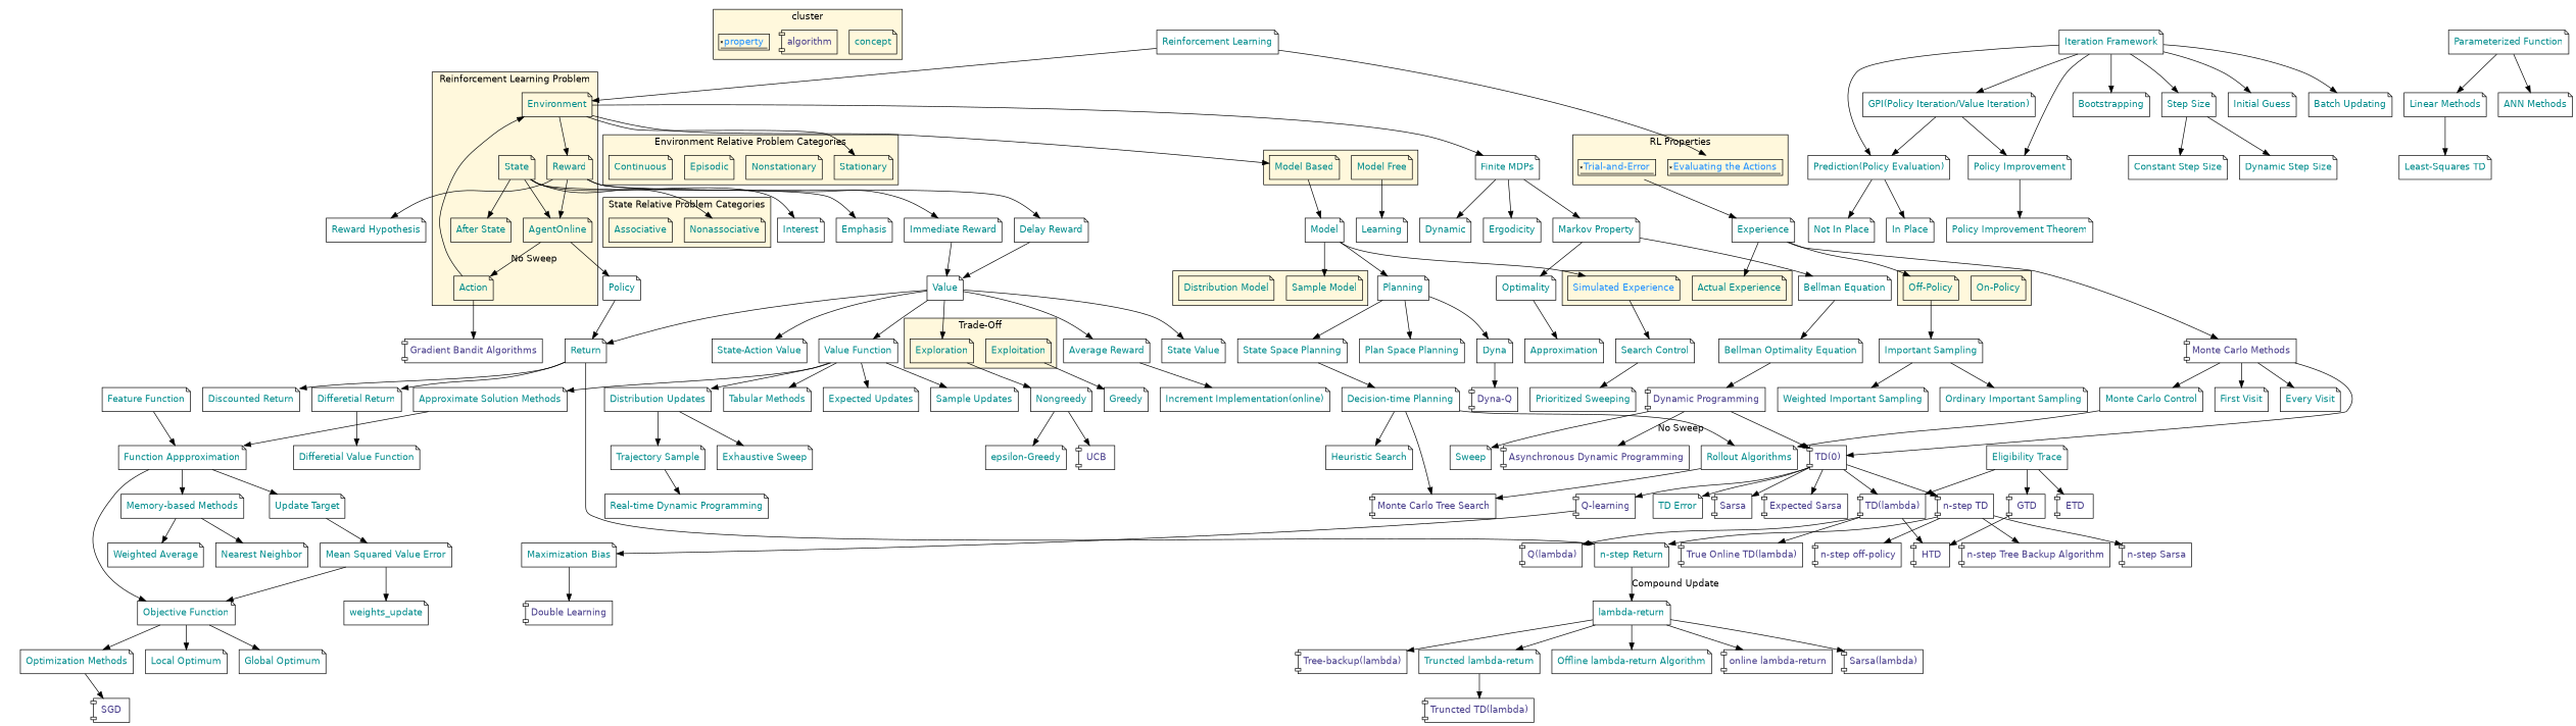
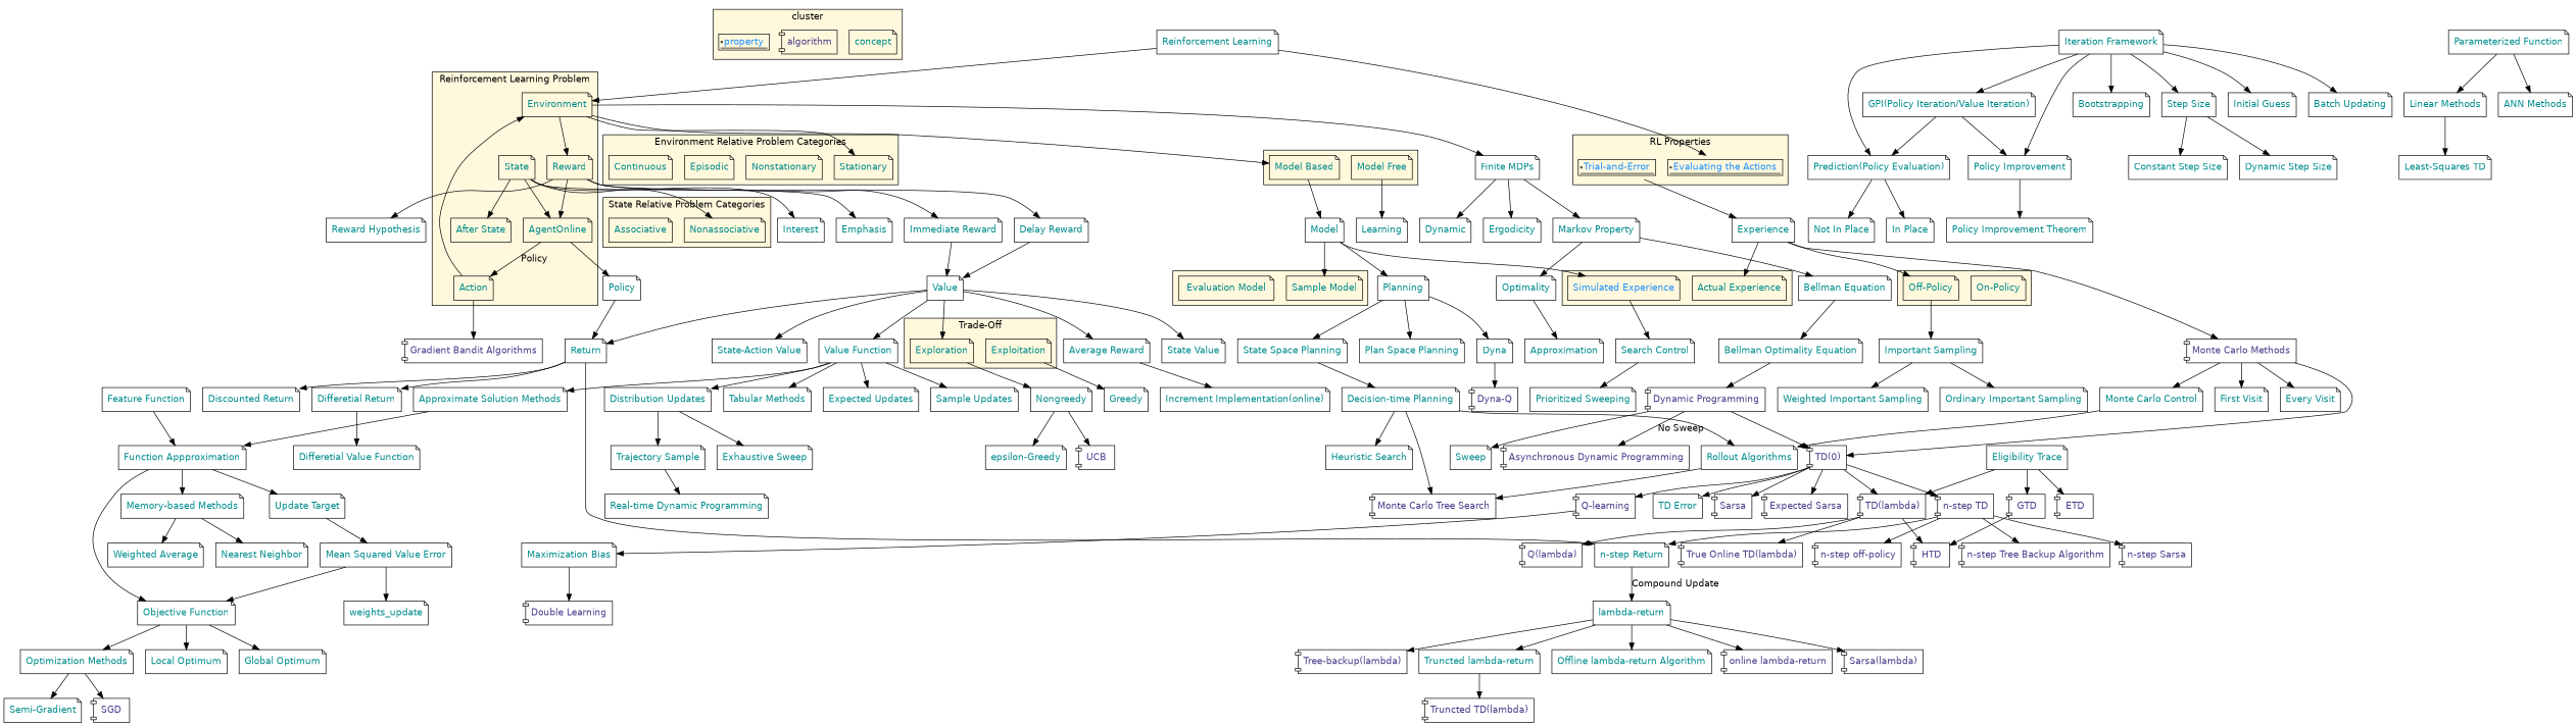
  digraph {
    compound=true
    fontname="DejaVu Sans"
    newrank=true
    node [fontcolor=cyan4 fontname="DejaVu Sans" shape=note]
    edge [fontname="DejaVu Sans"]
    n1 [label=concept]
    n2 [fontcolor=darkslateblue label=algorithm shape=component]
    n3 [fontcolor=dodgerblue1 label=property shape=signature]
    n4 [fontcolor=dodgerblue1 label="Evaluating the Actions" shape=signature]
    n5 [fontcolor=dodgerblue1 label="Trial-and-Error" shape=signature]
    n6 [label=Environment]
    n7 [label=State]
    n8 [label=Reward]
    n9 [label=AgentOnline]
    n10 [label=Action]
    n11 [label="After State"]
    n12 [label=Nonassociative]
    n13 [label=Associative]
    n14 [label=Stationary]
    n15 [label=Nonstationary]
    n16 [label=Episodic]
    n17 [label=Continuous]
    n18 [label=Exploitation]
    n19 [label=Exploration]
    n20 [label="Model Based"]
    n21 [label="Model Free"]
    n22 [label="Sample Model"]
-   n23 [label="Distribution Model"]
+   n23 [label="Evaluation Model"]
    n24 [fontcolor=dodgerblue1 label="Simulated Experience"]
    n25 [label="Actual Experience"]
    n26 [label="On-Policy"]
    n27 [label="Off-Policy"]
    n28 [label=Experience]
    n29 [label="Finite MDPs"]
    n30 [label=Interest]
    n31 [label=Emphasis]
    n32 [label="Immediate Reward"]
    n33 [label="Delay Reward"]
    n34 [label="Reward Hypothesis"]
    n35 [label=Policy]
    n36 [fontcolor=darkslateblue label="Gradient Bandit Algorithms" shape=component]
    n37 [label=Greedy]
    n38 [label=Nongreedy]
    n39 [label=Model]
    n40 [label=Learning]
    n41 [label="Search Control"]
    n42 [label="Important Sampling"]
    n43 [label="Reinforcement Learning"]
    n44 [label="Iteration Framework"]
    n45 [label="Prediction(Policy Evaluation)"]
    n46 [label="Policy Improvement"]
    n47 [label="GPI(Policy Iteration/Value Iteration)"]
    n48 [label=Bootstrapping]
    n49 [label="Step Size"]
    n50 [label="Initial Guess"]
    n51 [label="Batch Updating"]
    n52 [fontcolor=darkslateblue label="Monte Carlo Methods" shape=component]
    n53 [label="Markov Property"]
    n54 [label=Dynamic]
    n55 [label=Ergodicity]
    n56 [label=Return]
    n57 [label=Value]
    n58 [label="Average Reward"]
    n59 [label="Increment Implementation(online)"]
    n60 [label="State Value"]
    n61 [label="State-Action Value"]
    n62 [label="Value Function"]
    n63 [label="Expected Updates"]
    n64 [label="Sample Updates"]
    n65 [label="Distribution Updates"]
    n66 [label="Tabular Methods"]
    n67 [label="Approximate Solution Methods"]
    n68 [label="n-step Return"]
    n69 [label="Discounted Return"]
    n70 [label="Differetial Return"]
    n71 [label="epsilon-Greedy"]
    n72 [fontcolor=darkslateblue label=UCB shape=component]
    n73 [label="In Place"]
    n74 [label="Not In Place"]
    n75 [label="Policy Improvement Theorem"]
    n76 [label="Constant Step Size"]
    n77 [label="Dynamic Step Size"]
    n78 [label="Update Target"]
    n79 [label="Mean Squared Value Error"]
    n80 [label="Objective Function"]
    weights_update
    n82 [label="Local Optimum"]
    n83 [label="Global Optimum"]
    n84 [label="Optimization Methods"]
    n85 [fontcolor=darkslateblue label=SGD shape=component]
+   n86 [label="Semi-Gradient"]
    n87 [fontcolor=darkslateblue label="Dynamic Programming" shape=component]
    n88 [fontcolor=darkslateblue label="Asynchronous Dynamic Programming" shape=component]
    n89 [label=Sweep]
    n90 [fontcolor=darkslateblue label="TD(0)" shape=component]
    n91 [fontcolor=darkslateblue label=Sarsa shape=component]
    n92 [fontcolor=darkslateblue label="Q-learning" shape=component]
    n93 [fontcolor=darkslateblue label="Expected Sarsa" shape=component]
    n94 [fontcolor=darkslateblue label="n-step TD" shape=component]
    n95 [label="TD Error"]
    n96 [fontcolor=darkslateblue label="TD(lambda)" shape=component]
    n97 [label="Monte Carlo Control"]
    n98 [label="First Visit"]
    n99 [label="Every Visit"]
    n100 [label="Rollout Algorithms"]
    n101 [fontcolor=darkslateblue label="Monte Carlo Tree Search" shape=component]
    n102 [label="Maximization Bias"]
    n103 [fontcolor=darkslateblue label="n-step Sarsa" shape=component]
    n104 [fontcolor=darkslateblue label="n-step off-policy" shape=component]
    n105 [fontcolor=darkslateblue label="n-step Tree Backup Algorithm" shape=component]
    n106 [fontcolor=darkslateblue label="True Online TD(lambda)" shape=component]
    n107 [fontcolor=darkslateblue label="Q(lambda)" shape=component]
    n108 [fontcolor=darkslateblue label=HTD shape=component]
    n109 [fontcolor=darkslateblue label="Double Learning" shape=component]
    n110 [label="lambda-return"]
    n111 [label=Planning]
    n112 [label=Dyna]
    n113 [label="State Space Planning"]
    n114 [label="Plan Space Planning"]
    n115 [fontcolor=darkslateblue label="Dyna-Q" shape=component]
    n116 [label="Decision-time Planning"]
    n117 [label="Heuristic Search"]
    n118 [label="Prioritized Sweeping"]
    n119 [label="Exhaustive Sweep"]
    n120 [label="Trajectory Sample"]
    n121 [label="Real-time Dynamic Programming"]
    n122 [label="Ordinary Important Sampling"]
    n123 [label="Weighted Important Sampling"]
    n124 [label="Function Appproximation"]
    n125 [label="Memory-based Methods"]
    n126 [label="Nearest Neighbor"]
    n127 [label="Weighted Average"]
    n128 [label="Parameterized Function"]
    n129 [label="Linear Methods"]
    n130 [label="ANN Methods"]
    n131 [label="Least-Squares TD"]
    n132 [label="Differetial Value Function"]
    n133 [label="Feature Function"]
    n134 [label="Eligibility Trace"]
    n135 [fontcolor=darkslateblue label=GTD shape=component]
    n136 [fontcolor=darkslateblue label=ETD shape=component]
    n137 [label="Offline lambda-return Algorithm"]
    n138 [fontcolor=darkslateblue label="Truncted TD(lambda)" shape=component]
    n139 [fontcolor=darkslateblue label="online lambda-return" shape=component]
    n140 [fontcolor=darkslateblue label="Sarsa(lambda)" shape=component]
    n141 [fontcolor=darkslateblue label="Tree-backup(lambda)" shape=component]
    n142 [label="Truncted lambda-return"]
    n143 [label=Optimality]
    n144 [label="Bellman Equation"]
    n145 [label=Approximation]
    n146 [label="Bellman Optimality Equation"]
    subgraph cluster_1 {
      fillcolor=cornsilk
      label=cluster
      style=filled
      n1
      n2
      n3
    }
    subgraph cluster_2 {
      fillcolor=cornsilk
      label="RL Properties"
      rank=same
      style=filled
      n4
      n5
    }
    subgraph cluster_3 {
      fillcolor=cornsilk
      label="Reinforcement Learning Problem"
      style=filled
      n6
      n7
      n8
      n9
      n10
      n11
    }
    subgraph cluster_4 {
      fillcolor=cornsilk
      label="State Relative Problem Categories"
      rank=same
      style=filled
      n12
      n13
    }
    subgraph cluster_5 {
      fillcolor=cornsilk
      label="Environment Relative Problem Categories"
      rank=same
      style=filled
      n14
      n15
      n16
      n17
    }
    subgraph cluster_6 {
      fillcolor=cornsilk
      label="Trade-Off"
      style=filled
      subgraph sub_7 {
        fillcolor=cornsilk
        label="Trade-Off"
        rank=same
        style=filled
        n18
        n19
      }
    }
    subgraph cluster_8 {
      fillcolor=cornsilk
      style=filled
      subgraph sub_9 {
        fillcolor=cornsilk
        rank=same
        style=filled
        n20
        n21
      }
    }
    subgraph cluster_10 {
      fillcolor=cornsilk
      rank=same
      style=filled
      n22
      n23
    }
    subgraph cluster_11 {
      fillcolor=cornsilk
      rank=same
      style=filled
      n24
      n25
    }
    subgraph cluster_12 {
      fillcolor=cornsilk
      rank=same
      style=filled
      n26
      n27
    }
    n5 -> n28
    n6 -> n8
    n6 -> n14
    n6 -> n20
    n6 -> n29
    n7 -> n9
    n7 -> n11
    n7 -> n12
    n7 -> n30
    n7 -> n31
    n8 -> n9
    n8 -> n32
    n8 -> n33
    n8 -> n34
-   n9 -> n10 [label="No Sweep"]
+   n9 -> n10 [label=Policy]
    n9 -> n35
    n10 -> n6
    n10 -> n36
    n18 -> n37
    n19 -> n38
    n20 -> n39
    n21 -> n40
    n24 -> n41
    n27 -> n42
    n28 -> n25
    n28 -> n27
    n28 -> n52
    n29 -> n53
    n29 -> n54
    n29 -> n55
    n32 -> n57
    n33 -> n57
    n35 -> n56
    n38 -> n71
    n38 -> n72
    n39 -> n22
    n39 -> n24
    n39 -> n111
    n41 -> n118
    n42 -> n122
    n42 -> n123
    n43 -> n4
    n43 -> n6
    n44 -> n45
    n44 -> n46
    n44 -> n47
    n44 -> n48
    n44 -> n49
    n44 -> n50
    n44 -> n51
    n45 -> n73
    n45 -> n74
    n46 -> n75
    n47 -> n45
    n47 -> n46
    n49 -> n76
    n49 -> n77
    n52 -> n90
    n52 -> n97
    n52 -> n98
    n52 -> n99
    n53 -> n143
    n53 -> n144
    n56 -> n68
    n56 -> n69
    n56 -> n70
    n57 -> n19
    n57 -> n56
    n57 -> n58
    n57 -> n60
    n57 -> n61
    n57 -> n62
    n58 -> n59
    n62 -> n63
    n62 -> n64
    n62 -> n65
    n62 -> n66
    n62 -> n67
    n65 -> n119
    n65 -> n120
    n67 -> n124
    n68 -> n110 [label="Compound Update"]
    n70 -> n132
    n78 -> n79
    n79 -> n80
    n79 -> weights_update
    n80 -> n82
    n80 -> n83
    n80 -> n84
    n84 -> n85
+   n84 -> n86
    n87 -> n88 [label="No Sweep"]
    n87 -> n89
    n87 -> n90
    n90 -> n91
    n90 -> n92
    n90 -> n93
    n90 -> n94
    n90 -> n95
    n90 -> n96
    n92 -> n102
    n94 -> n68
    n94 -> n103
    n94 -> n104
    n94 -> n105
    n96 -> n106
    n96 -> n107
    n96 -> n108
    n97 -> n100
    n100 -> n101
    n102 -> n109
    n110 -> n137
    n110 -> n139
    n110 -> n140
    n110 -> n141
    n110 -> n142
    n111 -> n112
    n111 -> n113
    n111 -> n114
    n112 -> n115
    n113 -> n116
    n116 -> n100
    n116 -> n101
    n116 -> n117
    n120 -> n121
    n124 -> n78
    n124 -> n80
    n124 -> n125
    n125 -> n126
    n125 -> n127
    n128 -> n129
    n128 -> n130
    n129 -> n131
    n133 -> n124
    n134 -> n96
    n134 -> n135
    n134 -> n136
    n135 -> n108
    n142 -> n138
    n143 -> n145
    n144 -> n146
    n146 -> n87
  }
